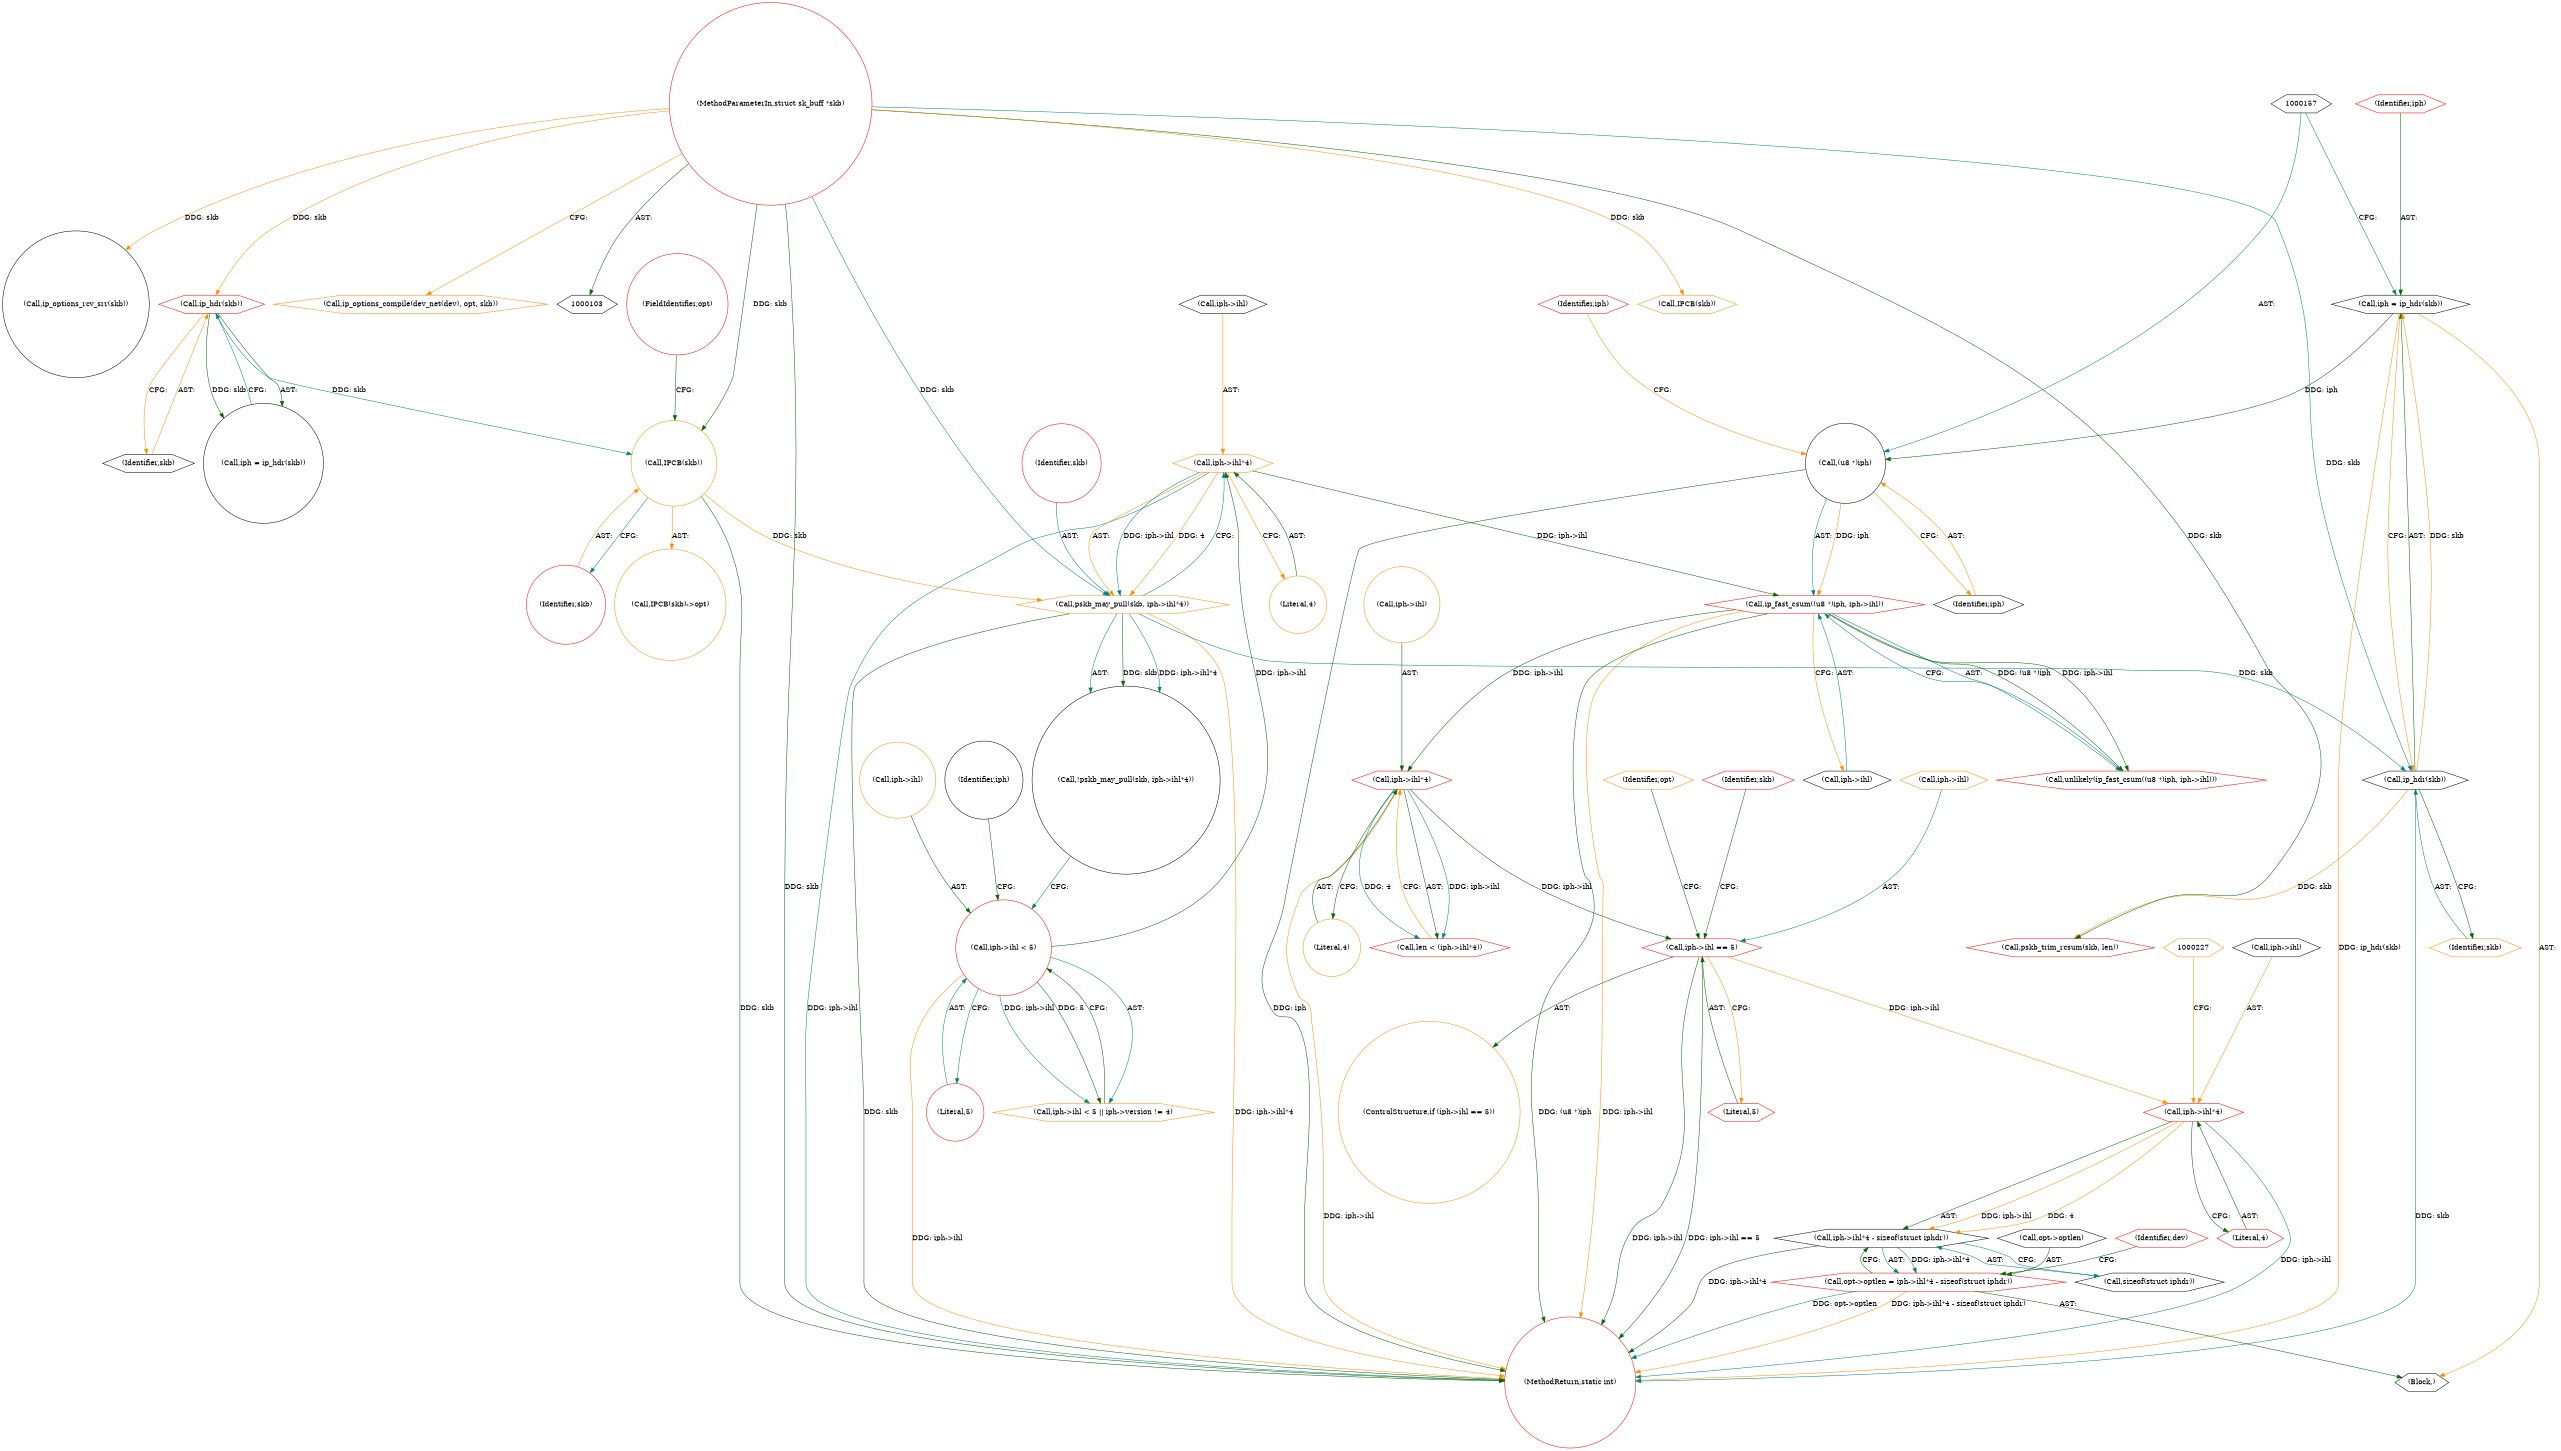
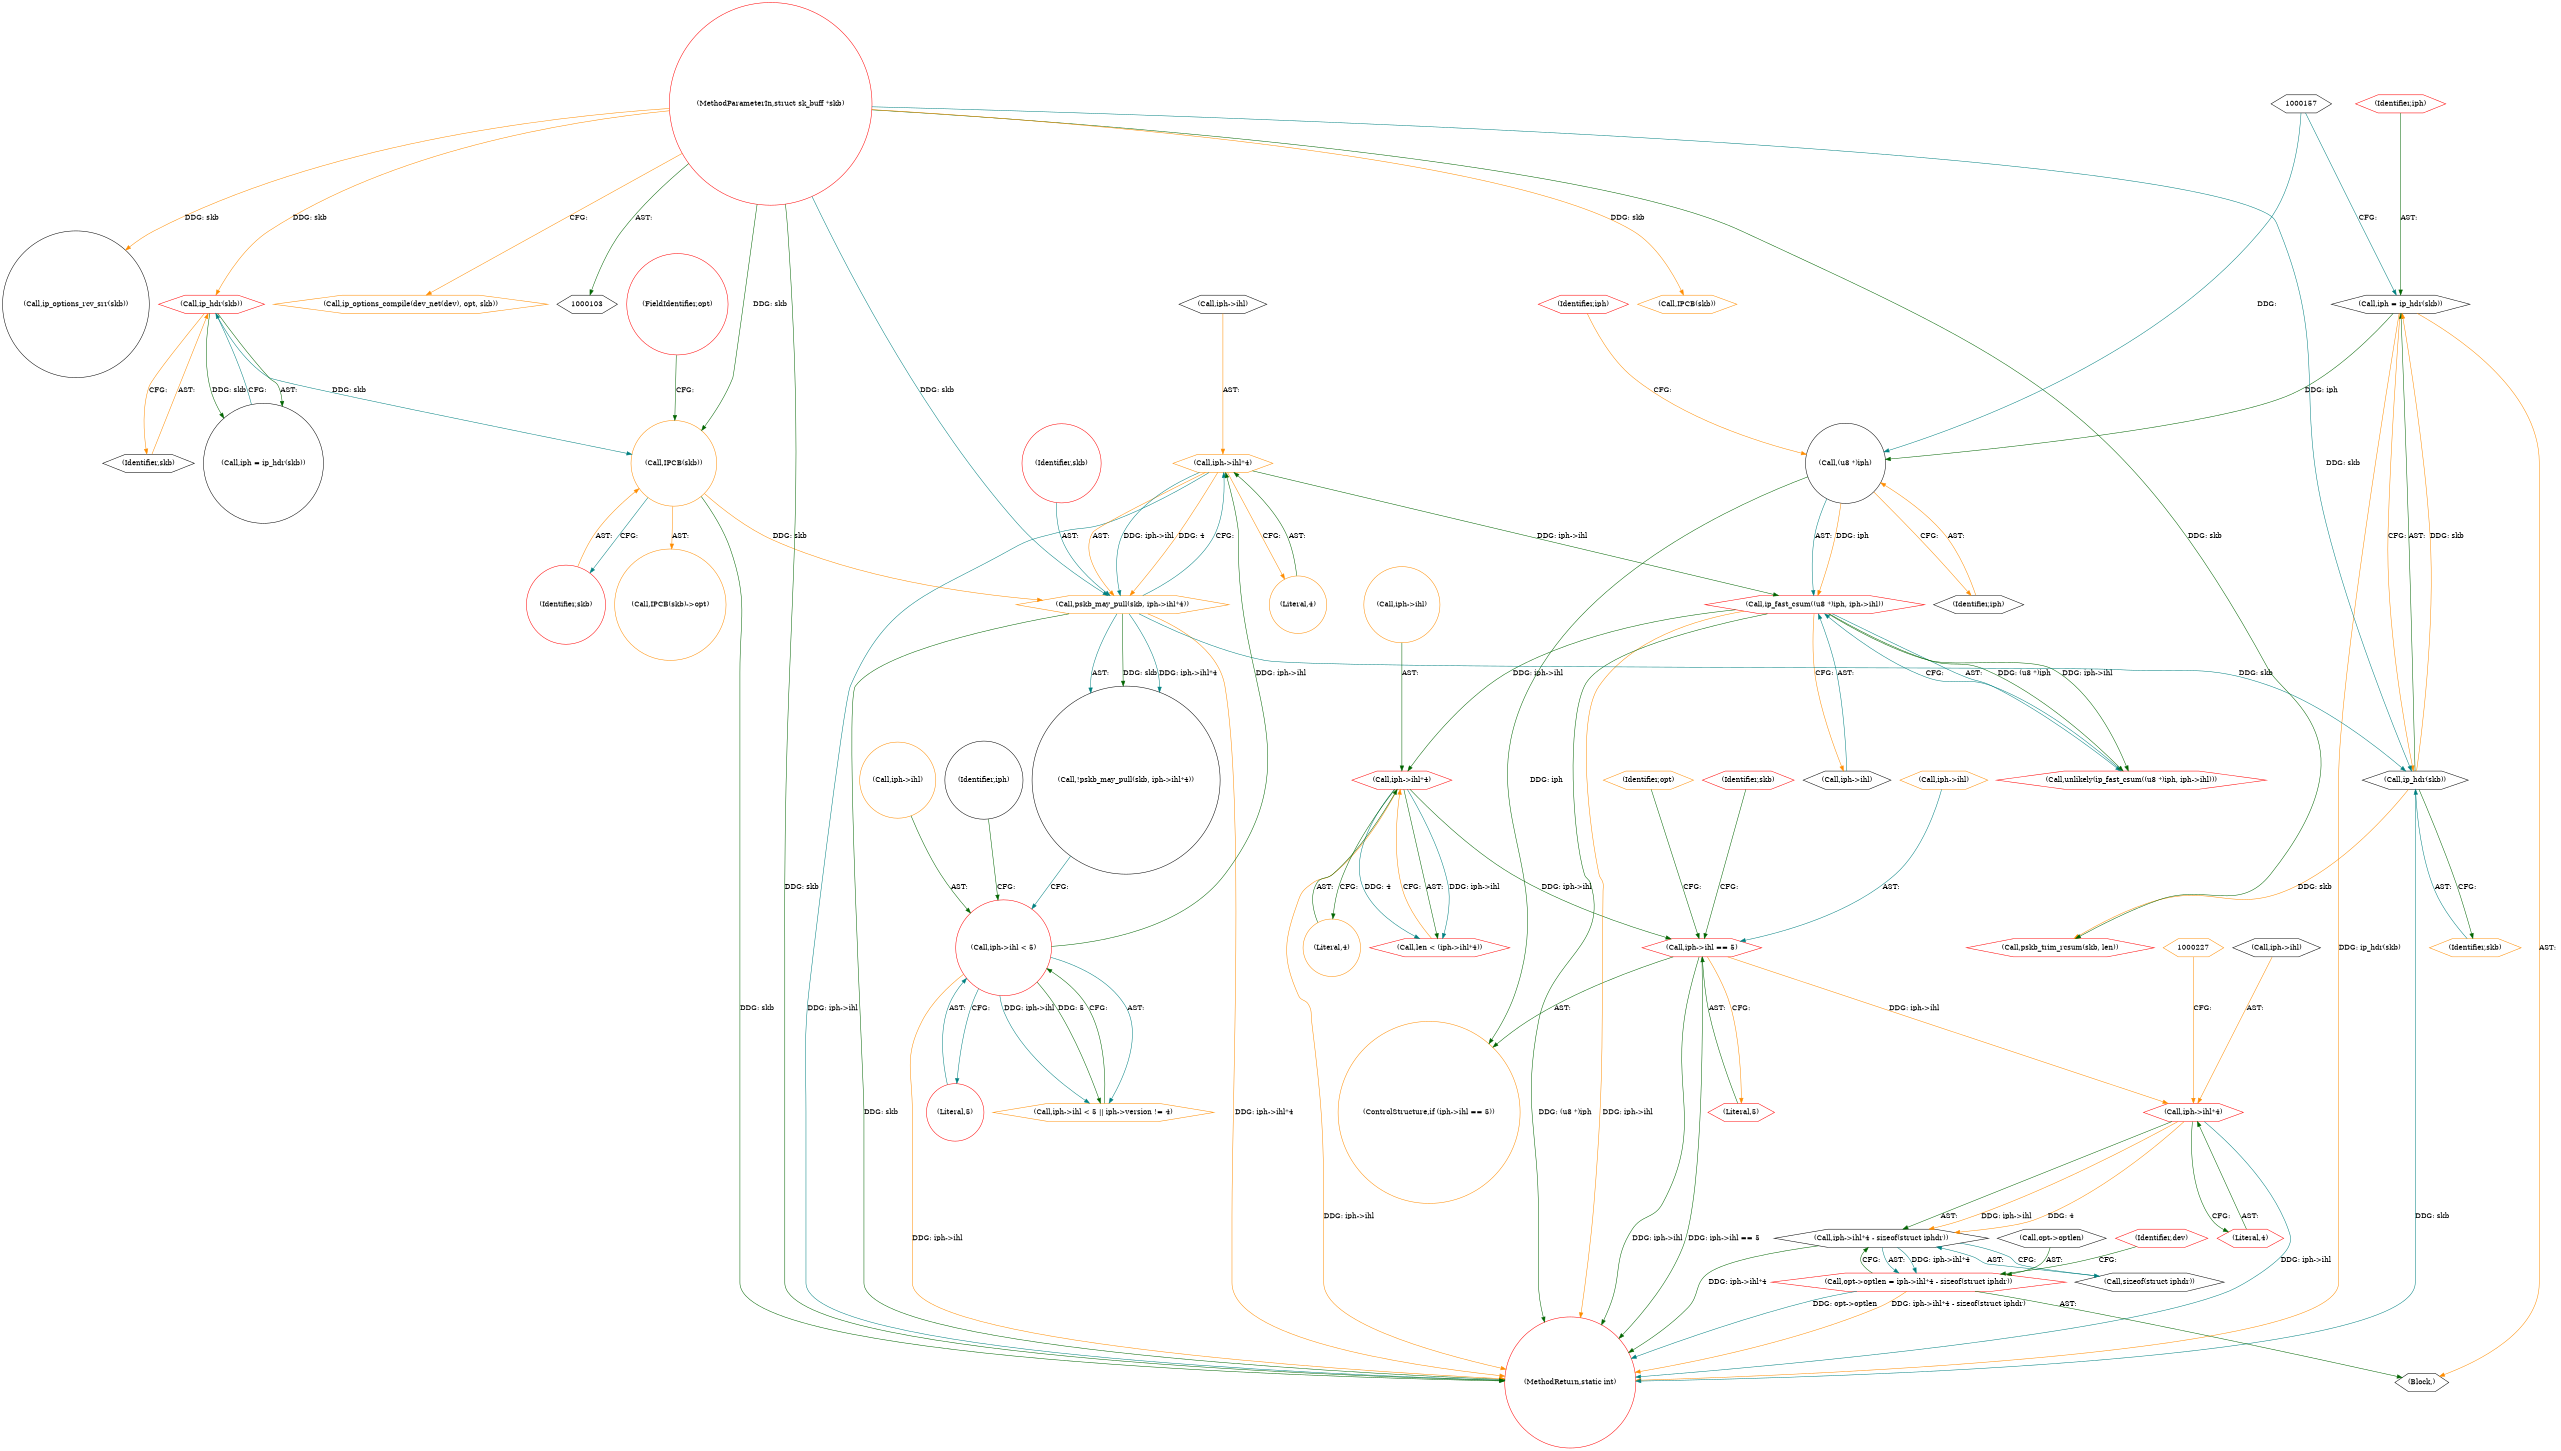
  digraph {
    node [color=red shape=hexagon]
    edge [color=darkgreen]
    n1 [label="(Call,iph->ihl == 5)"]
    n2 [label="(Call,iph->ihl*4)"]
    n3 [color=darkorange label="(ControlStructure,if (iph->ihl == 5))" shape=circle]
    n4 [label="(Literal,5)"]
    n5 [label="(MethodReturn,static int)" shape=circle]
    n6 [color=black label="(Call,iph->ihl*4 - sizeof(struct iphdr))"]
    n7 [label="(Literal,4)"]
    n8 [label="(Call,iph->ihl*4)"]
    n9 [label="(Call,len < (iph->ihl*4))"]
    n10 [color=darkorange label="(Literal,4)" shape=circle]
    n11 [label="(Call,ip_fast_csum((u8 *)iph, iph->ihl))"]
    n12 [color=black label="(Call,iph->ihl)"]
    n13 [label="(Call,unlikely(ip_fast_csum((u8 *)iph, iph->ihl)))"]
    n14 [color=black label="(Call,(u8 *)iph)" shape=circle]
    n15 [color=black label="(Identifier,iph)"]
    n16 [color=black label="(Call,iph = ip_hdr(skb))"]
    n17 [color=black label="(Call,ip_hdr(skb))"]
    n18 [color=black label="(Block,)"]
    n19 [label="(Call,pskb_trim_rcsum(skb, len))"]
    n20 [color=darkorange label="(Identifier,skb)"]
    n21 [color=darkorange label="(Call,pskb_may_pull(skb, iph->ihl*4))"]
    n22 [color=darkorange label="(Call,iph->ihl*4)"]
    n23 [color=black label="(Call,!pskb_may_pull(skb, iph->ihl*4))" shape=circle]
    n24 [color=darkorange label="(Literal,4)" shape=circle]
    n25 [label="(Call,iph->ihl < 5)" shape=circle]
    n26 [color=darkorange label="(Call,IPCB(skb))" shape=circle]
    n27 [label="(Identifier,skb)" shape=circle]
    n28 [color=darkorange label="(Call,IPCB(skb)->opt)" shape=circle]
    n29 [label="(Call,ip_hdr(skb))"]
    n30 [color=black label="(Identifier,skb)"]
    n31 [color=black label="(Call,iph = ip_hdr(skb))" shape=circle]
    n32 [label="(MethodParameterIn,struct sk_buff *skb)" shape=circle]
    n33 [color=darkorange label="(Call,IPCB(skb))"]
    n34 [color=black label="(Call,ip_options_rcv_srr(skb))" shape=circle]
    n35 [color=darkorange label="(Call,ip_options_compile(dev_net(dev), opt, skb))"]
    1000103 [color=black]
    n37 [color=darkorange label="(Call,iph->ihl < 5 || iph->version != 4)"]
    n38 [label="(Literal,5)" shape=circle]
    n39 [label="(Call,opt->optlen = iph->ihl*4 - sizeof(struct iphdr))"]
    n40 [color=black label="(Call,sizeof(struct iphdr))"]
    n41 [label="(Identifier,iph)"]
    n42 [color=darkorange label="(Identifier,opt)"]
    n43 [color=darkorange label="(Call,iph->ihl)" shape=circle]
    n44 [label="(Identifier,skb)"]
    n45 [color=darkorange label="(Call,iph->ihl)"]
    n46 [label="(FieldIdentifier,opt)" shape=circle]
    n47 [label="(Identifier,skb)" shape=circle]
    n48 [color=darkorange label="(Call,iph->ihl)" shape=circle]
    n49 [color=black label="(Call,opt->optlen)"]
    n50 [color=black label="(Call,iph->ihl)"]
    n51 [color=black label="(Identifier,iph)" shape=circle]
    n52 [label="(Identifier,dev)"]
    n53 [label="(Identifier,iph)"]
    n54 [color=black label="(Call,iph->ihl)"]
    1000157 [color=black]
    1000227 [color=darkorange]
    n1 -> n2 [color=darkorange label="DDG: iph->ihl"]
    n1 -> n3 [label="AST: "]
    n1 -> n4 [color=darkorange label="CFG: "]
    n1 -> n5 [label="DDG: iph->ihl"]
    n1 -> n5 [label="DDG: iph->ihl == 5"]
    n2 -> n5 [color=teal label="DDG: iph->ihl"]
    n2 -> n6 [label="AST: "]
    n2 -> n6 [color=darkorange label="DDG: iph->ihl"]
    n2 -> n6 [color=darkorange label="DDG: 4"]
    n2 -> n7 [label="CFG: "]
    n4 -> n1 [label="AST: "]
    n6 -> n5 [label="DDG: iph->ihl*4"]
    n6 -> n39 [color=teal label="AST: "]
    n6 -> n39 [color=teal label="DDG: iph->ihl*4"]
    n6 -> n40 [color=teal label="CFG: "]
    n7 -> n2 [label="AST: "]
    n8 -> n1 [label="DDG: iph->ihl"]
    n8 -> n5 [color=darkorange label="DDG: iph->ihl"]
    n8 -> n9 [label="AST: "]
    n8 -> n9 [color=teal label="DDG: iph->ihl"]
    n8 -> n9 [color=teal label="DDG: 4"]
    n8 -> n10 [label="CFG: "]
    n9 -> n8 [color=darkorange label="CFG: "]
    n10 -> n8 [label="AST: "]
    n11 -> n5 [color=darkorange label="DDG: iph->ihl"]
    n11 -> n5 [label="DDG: (u8 *)iph"]
    n11 -> n8 [label="DDG: iph->ihl"]
    n11 -> n12 [color=darkorange label="CFG: "]
    n11 -> n13 [color=teal label="AST: "]
    n11 -> n13 [label="DDG: (u8 *)iph"]
    n11 -> n13 [label="DDG: iph->ihl"]
    n12 -> n11 [color=teal label="AST: "]
    n13 -> n11 [color=teal label="CFG: "]
-   n14 -> n5 [label="DDG: iph"]
+   n14 -> n3 [label="DDG: iph"]
    n14 -> n11 [color=teal label="AST: "]
    n14 -> n11 [color=darkorange label="DDG: iph"]
    n14 -> n15 [color=darkorange label="CFG: "]
    n15 -> n14 [color=darkorange label="AST: "]
    n16 -> n5 [color=darkorange label="DDG: ip_hdr(skb)"]
    n16 -> n14 [label="DDG: iph"]
    n16 -> n17 [color=darkorange label="CFG: "]
    n16 -> n18 [color=darkorange label="AST: "]
    n17 -> n5 [color=teal label="DDG: skb"]
    n17 -> n16 [label="AST: "]
    n17 -> n16 [color=darkorange label="DDG: skb"]
    n17 -> n19 [color=darkorange label="DDG: skb"]
    n17 -> n20 [label="CFG: "]
    n20 -> n17 [color=teal label="AST: "]
    n21 -> n5 [label="DDG: skb"]
    n21 -> n5 [color=darkorange label="DDG: iph->ihl*4"]
    n21 -> n17 [color=teal label="DDG: skb"]
    n21 -> n22 [color=teal label="CFG: "]
    n21 -> n23 [color=teal label="AST: "]
    n21 -> n23 [label="DDG: skb"]
    n21 -> n23 [color=teal label="DDG: iph->ihl*4"]
    n22 -> n5 [color=teal label="DDG: iph->ihl"]
    n22 -> n11 [label="DDG: iph->ihl"]
    n22 -> n21 [color=darkorange label="AST: "]
    n22 -> n21 [color=teal label="DDG: iph->ihl"]
    n22 -> n21 [color=darkorange label="DDG: 4"]
    n22 -> n24 [color=darkorange label="CFG: "]
    n23 -> n25 [color=teal label="CFG: "]
    n24 -> n22 [label="AST: "]
    n25 -> n5 [color=darkorange label="DDG: iph->ihl"]
    n25 -> n22 [label="DDG: iph->ihl"]
    n25 -> n37 [color=teal label="AST: "]
    n25 -> n37 [color=teal label="DDG: iph->ihl"]
    n25 -> n37 [label="DDG: 5"]
    n25 -> n38 [color=teal label="CFG: "]
    n26 -> n5 [label="DDG: skb"]
    n26 -> n21 [color=darkorange label="DDG: skb"]
    n26 -> n27 [color=teal label="CFG: "]
    n26 -> n28 [color=darkorange label="AST: "]
    n27 -> n26 [color=darkorange label="AST: "]
    n29 -> n26 [color=teal label="DDG: skb"]
    n29 -> n30 [color=darkorange label="CFG: "]
    n29 -> n31 [label="AST: "]
    n29 -> n31 [label="DDG: skb"]
    n30 -> n29 [color=darkorange label="AST: "]
    n31 -> n29 [color=teal label="CFG: "]
    n32 -> n5 [label="DDG: skb"]
    n32 -> n17 [color=teal label="DDG: skb"]
    n32 -> n19 [label="DDG: skb"]
    n32 -> n21 [color=teal label="DDG: skb"]
    n32 -> n26 [label="DDG: skb"]
    n32 -> n29 [color=darkorange label="DDG: skb"]
    n32 -> n33 [color=darkorange label="DDG: skb"]
    n32 -> n34 [color=darkorange label="DDG: skb"]
    n32 -> n35 [color=darkorange label="CFG: "]
    n32 -> 1000103 [label="AST: "]
    n37 -> n25 [label="CFG: "]
    n38 -> n25 [color=teal label="AST: "]
    n39 -> n5 [color=teal label="DDG: opt->optlen"]
    n39 -> n5 [color=darkorange label="DDG: iph->ihl*4 - sizeof(struct iphdr)"]
    n39 -> n6 [label="CFG: "]
    n39 -> n18 [label="AST: "]
    n40 -> n6 [color=teal label="AST: "]
    n41 -> n16 [label="AST: "]
    n42 -> n1 [label="CFG: "]
    n43 -> n8 [label="AST: "]
    n44 -> n1 [label="CFG: "]
    n45 -> n1 [color=teal label="AST: "]
    n46 -> n26 [label="CFG: "]
    n47 -> n21 [color=teal label="AST: "]
    n48 -> n25 [label="AST: "]
    n49 -> n39 [label="AST: "]
    n50 -> n22 [color=darkorange label="AST: "]
    n51 -> n25 [label="CFG: "]
    n52 -> n39 [label="CFG: "]
    n53 -> n14 [color=darkorange label="CFG: "]
    n54 -> n2 [color=darkorange label="AST: "]
-   1000157 -> n14 [color=teal label="AST: "]
+   1000157 -> n14 [color=teal label="DDG: "]
    1000157 -> n16 [color=teal label="CFG: "]
    1000227 -> n2 [color=darkorange label="CFG: "]
  }
